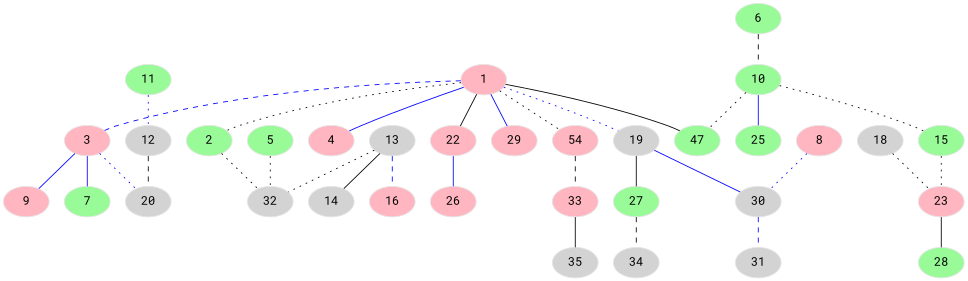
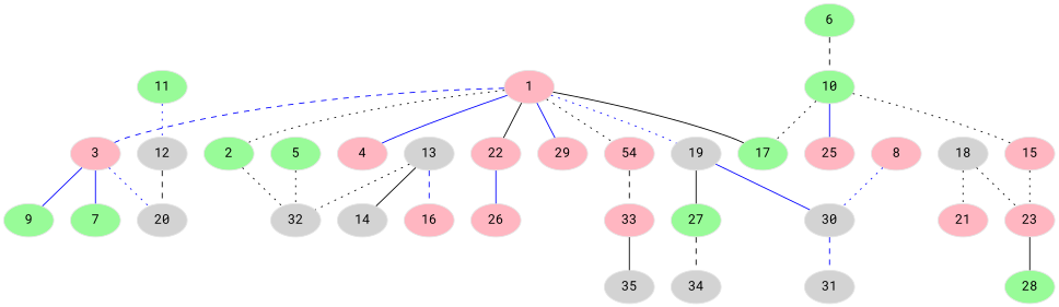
  graph {
    fontname="Roboto Mono"
    node [color=gray90 fillcolor=lightpink fontname="Roboto Mono" style=filled]
    edge [color=black fontname="Roboto Mono" style=dotted weight=1.0]
    2 [fillcolor=palegreen]
    1
    3
    4
-   17 [fillcolor=palegreen label=47]
+   17 [fillcolor=palegreen]
    19 [fillcolor=lightgrey]
    22
    n8 [label=54]
    29
    32 [fillcolor=lightgrey]
    7 [fillcolor=palegreen]
-   9
+   9 [fillcolor=palegreen]
    20 [fillcolor=lightgrey]
    30 [fillcolor=lightgrey]
    27 [fillcolor=palegreen]
    26
    33
    5 [fillcolor=palegreen]
    6 [fillcolor=palegreen]
    10 [fillcolor=palegreen]
-   15 [fillcolor=palegreen]
-   25 [fillcolor=palegreen]
+   15
+   25
    8
    31 [fillcolor=lightgrey]
    23
    11 [fillcolor=palegreen]
    12 [fillcolor=lightgrey]
    13 [fillcolor=lightgrey]
    14 [fillcolor=lightgrey]
    16
    28 [fillcolor=palegreen]
    18 [fillcolor=lightgrey]
+   21
    34 [fillcolor=lightgrey]
    35 [fillcolor=lightgrey]
    2 -- 32
    1 -- 2
    1 -- 3 [color=blue style=dashed]
    1 -- 4 [color=blue style=solid]
    1 -- 17 [style=solid]
    1 -- 19 [color=blue]
    1 -- 22 [style=solid]
    1 -- n8
    1 -- 29 [color=blue style=solid]
    3 -- 7 [color=blue style=solid]
    3 -- 9 [color=blue style=solid]
    3 -- 20 [color=blue]
    19 -- 30 [color=blue style=solid]
    19 -- 27 [style=solid]
    22 -- 26 [color=blue style=solid]
    n8 -- 33 [style=dashed]
    30 -- 31 [color=blue style=dashed]
    27 -- 34 [style=dashed]
    33 -- 35 [style=solid]
    5 -- 32
    6 -- 10 [style=dashed]
    10 -- 17
    10 -- 15
    10 -- 25 [color=blue style=solid]
    15 -- 23
    8 -- 30 [color=blue]
    23 -- 28 [style=solid]
    11 -- 12 [color=blue]
    12 -- 20 [style=dashed]
    13 -- 32
    13 -- 14 [style=solid]
    13 -- 16 [color=blue style=dashed]
    18 -- 23
+   18 -- 21
  }
